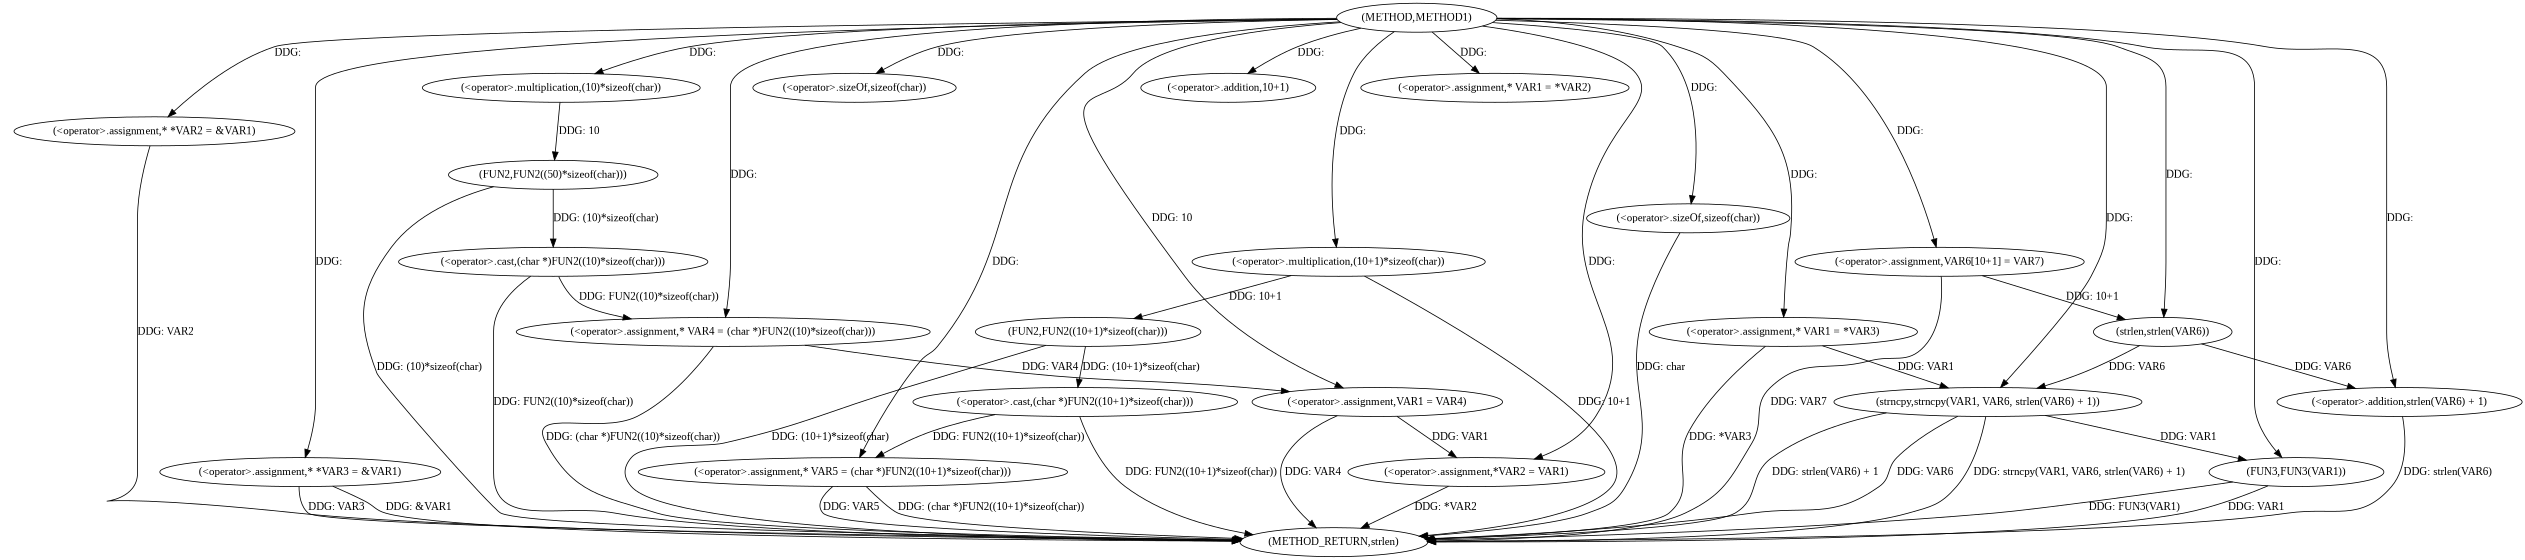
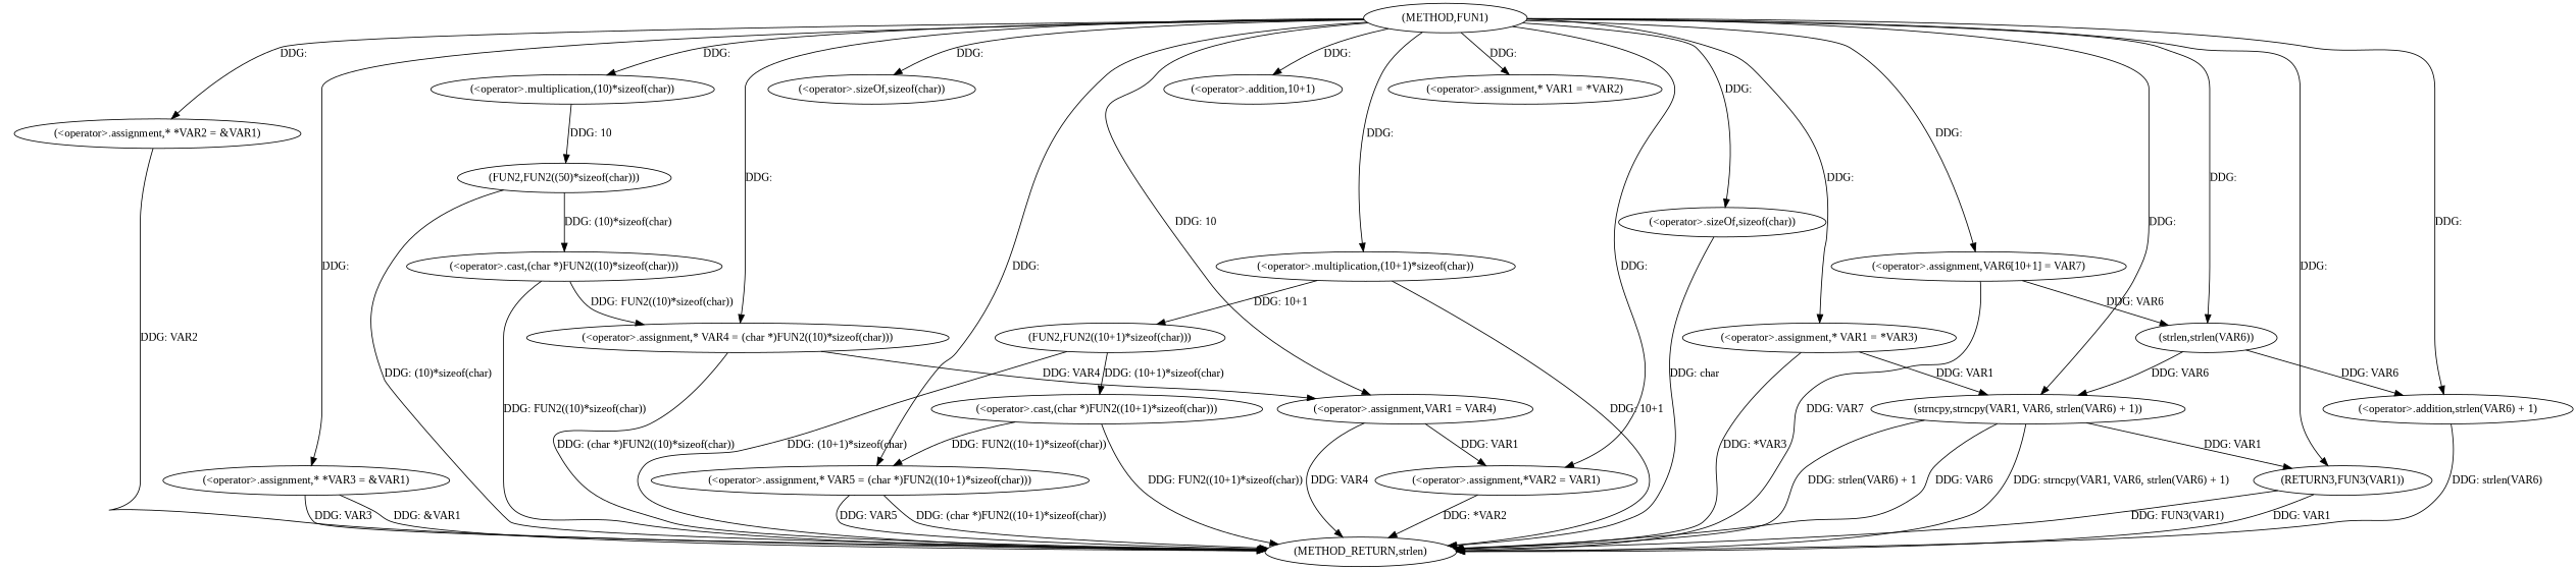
  digraph {
    fontname="Liberation Serif"
    node [fontname="Liberation Serif"]
    edge [fontname="Liberation Serif"]
-   n1 [label="(METHOD,METHOD1)"]
+   n1 [label="(METHOD,FUN1)"]
    n2 [label="(<operator>.assignment,* *VAR2 = &VAR1)"]
    n3 [label="(<operator>.assignment,* *VAR3 = &VAR1)"]
    n4 [label="(<operator>.assignment,* VAR4 = (char *)FUN2((10)*sizeof(char)))"]
    n5 [label="(<operator>.multiplication,(10)*sizeof(char))"]
    n6 [label="(<operator>.sizeOf,sizeof(char))"]
    n7 [label="(<operator>.assignment,* VAR5 = (char *)FUN2((10+1)*sizeof(char)))"]
    n8 [label="(<operator>.multiplication,(10+1)*sizeof(char))"]
    n9 [label="(<operator>.addition,10+1)"]
    n10 [label="(<operator>.sizeOf,sizeof(char))"]
    n11 [label="(<operator>.assignment,* VAR1 = *VAR2)"]
    n12 [label="(<operator>.assignment,VAR1 = VAR4)"]
    n13 [label="(<operator>.assignment,*VAR2 = VAR1)"]
    n14 [label="(<operator>.assignment,* VAR1 = *VAR3)"]
    n15 [label="(<operator>.assignment,VAR6[10+1] = VAR7)"]
    n16 [label="(strncpy,strncpy(VAR1, VAR6, strlen(VAR6) + 1))"]
    n17 [label="(<operator>.addition,strlen(VAR6) + 1)"]
    n18 [label="(strlen,strlen(VAR6))"]
-   n19 [label="(FUN3,FUN3(VAR1))"]
+   n19 [label="(RETURN3,FUN3(VAR1))"]
    n20 [label="(METHOD_RETURN,strlen)"]
    n21 [label="(FUN2,FUN2((50)*sizeof(char)))"]
    n22 [label="(FUN2,FUN2((10+1)*sizeof(char)))"]
    n23 [label="(<operator>.cast,(char *)FUN2((10)*sizeof(char)))"]
    n24 [label="(<operator>.cast,(char *)FUN2((10+1)*sizeof(char)))"]
    n1 -> n2 [label="DDG: "]
    n1 -> n3 [label="DDG: "]
    n1 -> n4 [label="DDG: "]
    n1 -> n5 [label="DDG: "]
    n1 -> n6 [label="DDG: "]
    n1 -> n7 [label="DDG: "]
    n1 -> n8 [label="DDG: "]
    n1 -> n9 [label="DDG: "]
    n1 -> n10 [label="DDG: "]
    n1 -> n11 [label="DDG: "]
    n1 -> n12 [label="DDG: 10"]
    n1 -> n13 [label="DDG: "]
    n1 -> n14 [label="DDG: "]
    n1 -> n15 [label="DDG: "]
    n1 -> n16 [label="DDG: "]
    n1 -> n17 [label="DDG: "]
    n1 -> n18 [label="DDG: "]
    n1 -> n19 [label="DDG: "]
    n2 -> n20 [label="DDG: VAR2"]
    n3 -> n20 [label="DDG: VAR3"]
    n3 -> n20 [label="DDG: &VAR1"]
    n4 -> n12 [label="DDG: VAR4"]
    n4 -> n20 [label="DDG: (char *)FUN2((10)*sizeof(char))"]
    n5 -> n21 [label="DDG: 10"]
    n7 -> n20 [label="DDG: VAR5"]
    n7 -> n20 [label="DDG: (char *)FUN2((10+1)*sizeof(char))"]
    n8 -> n20 [label="DDG: 10+1"]
    n8 -> n22 [label="DDG: 10+1"]
    n10 -> n20 [label="DDG: char"]
    n12 -> n13 [label="DDG: VAR1"]
    n12 -> n20 [label="DDG: VAR4"]
    n13 -> n20 [label="DDG: *VAR2"]
    n14 -> n16 [label="DDG: VAR1"]
    n14 -> n20 [label="DDG: *VAR3"]
-   n15 -> n18 [label="DDG: 10+1"]
+   n15 -> n18 [label="DDG: VAR6"]
    n15 -> n20 [label="DDG: VAR7"]
    n16 -> n19 [label="DDG: VAR1"]
    n16 -> n20 [label="DDG: strncpy(VAR1, VAR6, strlen(VAR6) + 1)"]
    n16 -> n20 [label="DDG: strlen(VAR6) + 1"]
    n16 -> n20 [label="DDG: VAR6"]
    n17 -> n20 [label="DDG: strlen(VAR6)"]
    n18 -> n16 [label="DDG: VAR6"]
    n18 -> n17 [label="DDG: VAR6"]
    n19 -> n20 [label="DDG: FUN3(VAR1)"]
    n19 -> n20 [label="DDG: VAR1"]
    n21 -> n20 [label="DDG: (10)*sizeof(char)"]
    n21 -> n23 [label="DDG: (10)*sizeof(char)"]
    n22 -> n20 [label="DDG: (10+1)*sizeof(char)"]
    n22 -> n24 [label="DDG: (10+1)*sizeof(char)"]
    n23 -> n4 [label="DDG: FUN2((10)*sizeof(char))"]
    n23 -> n20 [label="DDG: FUN2((10)*sizeof(char))"]
    n24 -> n7 [label="DDG: FUN2((10+1)*sizeof(char))"]
    n24 -> n20 [label="DDG: FUN2((10+1)*sizeof(char))"]
  }
